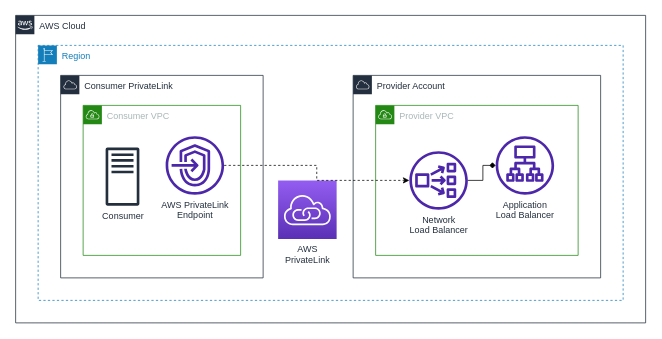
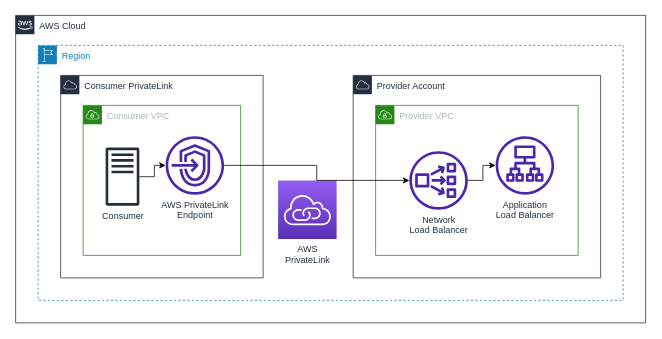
  <mxCell id="0" />
  <mxCell id="1" parent="0" />
  <mxCell id="2" value="AWS Cloud" style="points=[[0,0],[0.25,0],[0.5,0],[0.75,0],[1,0],[1,0.25],[1,0.5],[1,0.75],[1,1],[0.75,1],[0.5,1],[0.25,1],[0,1],[0,0.75],[0,0.5],[0,0.25]];outlineConnect=0;gradientColor=none;html=1;whiteSpace=wrap;fontSize=12;fontStyle=0;container=1;pointerEvents=0;collapsible=0;recursiveResize=0;shape=mxgraph.aws4.group;grIcon=mxgraph.aws4.group_aws_cloud_alt;strokeColor=#232F3E;fillColor=none;verticalAlign=top;align=left;spacingLeft=30;fontColor=#232F3E;dashed=0;" parent="1" vertex="1"><mxGeometry x="20" y="20" width="840" height="410" as="geometry" /></mxCell>
  <mxCell id="3" value="Region" style="points=[[0,0],[0.25,0],[0.5,0],[0.75,0],[1,0],[1,0.25],[1,0.5],[1,0.75],[1,1],[0.75,1],[0.5,1],[0.25,1],[0,1],[0,0.75],[0,0.5],[0,0.25]];outlineConnect=0;gradientColor=none;html=1;whiteSpace=wrap;fontSize=12;fontStyle=0;container=1;pointerEvents=0;collapsible=0;recursiveResize=0;shape=mxgraph.aws4.group;grIcon=mxgraph.aws4.group_region;strokeColor=#147EBA;fillColor=none;verticalAlign=top;align=left;spacingLeft=30;fontColor=#147EBA;dashed=1;" parent="2" vertex="1"><mxGeometry x="30" y="40" width="780" height="340" as="geometry" /></mxCell>
  <mxCell id="4" value="Provider Account" style="points=[[0,0],[0.25,0],[0.5,0],[0.75,0],[1,0],[1,0.25],[1,0.5],[1,0.75],[1,1],[0.75,1],[0.5,1],[0.25,1],[0,1],[0,0.75],[0,0.5],[0,0.25]];outlineConnect=0;gradientColor=none;html=1;whiteSpace=wrap;fontSize=12;fontStyle=0;container=1;pointerEvents=0;collapsible=0;recursiveResize=0;shape=mxgraph.aws4.group;grIcon=mxgraph.aws4.group_aws_cloud;strokeColor=#232F3E;fillColor=none;verticalAlign=top;align=left;spacingLeft=30;fontColor=#232F3E;dashed=0;" parent="3" vertex="1"><mxGeometry x="420" y="40" width="330" height="270" as="geometry" /></mxCell>
  <mxCell id="5" value="Provider VPC" style="points=[[0,0],[0.25,0],[0.5,0],[0.75,0],[1,0],[1,0.25],[1,0.5],[1,0.75],[1,1],[0.75,1],[0.5,1],[0.25,1],[0,1],[0,0.75],[0,0.5],[0,0.25]];outlineConnect=0;gradientColor=none;html=1;whiteSpace=wrap;fontSize=12;fontStyle=0;container=1;pointerEvents=0;collapsible=0;recursiveResize=0;shape=mxgraph.aws4.group;grIcon=mxgraph.aws4.group_vpc;strokeColor=#248814;fillColor=none;verticalAlign=top;align=left;spacingLeft=30;fontColor=#AAB7B8;dashed=0;" parent="4" vertex="1"><mxGeometry x="30" y="40" width="270" height="200" as="geometry" /></mxCell>
  <mxCell id="6" value="Network&lt;br&gt;Load Balancer" style="sketch=0;outlineConnect=0;fontColor=#232F3E;gradientColor=none;fillColor=#4D27AA;strokeColor=none;dashed=0;verticalLabelPosition=bottom;verticalAlign=top;align=center;html=1;fontSize=12;fontStyle=0;aspect=fixed;pointerEvents=1;shape=mxgraph.aws4.network_load_balancer;" parent="5" vertex="1"><mxGeometry x="45" y="61" width="78" height="78" as="geometry" /></mxCell>
  <mxCell id="7" value="Application&lt;br&gt;Load Balancer" style="sketch=0;outlineConnect=0;fontColor=#232F3E;gradientColor=none;fillColor=#4D27AA;strokeColor=none;dashed=0;verticalLabelPosition=bottom;verticalAlign=top;align=center;html=1;fontSize=12;fontStyle=0;aspect=fixed;pointerEvents=1;shape=mxgraph.aws4.application_load_balancer;" parent="5" vertex="1"><mxGeometry x="160" y="41" width="78" height="78" as="geometry" /></mxCell>
- <mxCell id="8" value="" style="edgeStyle=orthogonalEdgeStyle;rounded=0;orthogonalLoop=1;jettySize=auto;html=1;endArrow=diamond;" parent="5" source="6" target="7" edge="1"><mxGeometry relative="1" as="geometry" /></mxCell>
+ <mxCell id="8" value="" style="edgeStyle=orthogonalEdgeStyle;rounded=0;orthogonalLoop=1;jettySize=auto;html=1;" parent="5" source="6" target="7" edge="1"><mxGeometry relative="1" as="geometry" /></mxCell>
  <mxCell id="9" value="Consumer PrivateLink" style="points=[[0,0],[0.25,0],[0.5,0],[0.75,0],[1,0],[1,0.25],[1,0.5],[1,0.75],[1,1],[0.75,1],[0.5,1],[0.25,1],[0,1],[0,0.75],[0,0.5],[0,0.25]];outlineConnect=0;gradientColor=none;html=1;whiteSpace=wrap;fontSize=12;fontStyle=0;container=1;pointerEvents=0;collapsible=0;recursiveResize=0;shape=mxgraph.aws4.group;grIcon=mxgraph.aws4.group_aws_cloud;strokeColor=#232F3E;fillColor=none;verticalAlign=top;align=left;spacingLeft=30;fontColor=#232F3E;dashed=0;" parent="3" vertex="1"><mxGeometry x="30" y="40" width="270" height="270" as="geometry" /></mxCell>
  <mxCell id="10" value="Consumer VPC" style="points=[[0,0],[0.25,0],[0.5,0],[0.75,0],[1,0],[1,0.25],[1,0.5],[1,0.75],[1,1],[0.75,1],[0.5,1],[0.25,1],[0,1],[0,0.75],[0,0.5],[0,0.25]];outlineConnect=0;gradientColor=none;html=1;whiteSpace=wrap;fontSize=12;fontStyle=0;container=1;pointerEvents=0;collapsible=0;recursiveResize=0;shape=mxgraph.aws4.group;grIcon=mxgraph.aws4.group_vpc;strokeColor=#248814;fillColor=none;verticalAlign=top;align=left;spacingLeft=30;fontColor=#AAB7B8;dashed=0;" parent="9" vertex="1"><mxGeometry x="30" y="40" width="210" height="200" as="geometry" /></mxCell>
  <mxCell id="11" value="Consumer" style="sketch=0;outlineConnect=0;fontColor=#232F3E;gradientColor=none;fillColor=#232F3D;strokeColor=none;dashed=0;verticalLabelPosition=bottom;verticalAlign=top;align=center;html=1;fontSize=12;fontStyle=0;aspect=fixed;pointerEvents=1;shape=mxgraph.aws4.traditional_server;" parent="10" vertex="1"><mxGeometry x="30" y="56" width="45" height="78" as="geometry" /></mxCell>
+ <mxCell id="12" value="" style="edgeStyle=orthogonalEdgeStyle;rounded=0;orthogonalLoop=1;jettySize=auto;html=1;" parent="10" source="11" target="13" edge="1"><mxGeometry relative="1" as="geometry"><mxPoint x="110.001" y="80" as="targetPoint" /></mxGeometry></mxCell>
  <mxCell id="13" value="AWS PrivateLink&lt;br&gt;Endpoint" style="sketch=0;outlineConnect=0;fontColor=#232F3E;gradientColor=none;fillColor=#4D27AA;strokeColor=none;dashed=0;verticalLabelPosition=bottom;verticalAlign=top;align=center;html=1;fontSize=12;fontStyle=0;aspect=fixed;pointerEvents=1;shape=mxgraph.aws4.endpoints;" vertex="1" parent="10"><mxGeometry x="110" y="41" width="78" height="78" as="geometry" /></mxCell>
  <mxCell id="14" value="AWS&lt;br&gt;PrivateLink" style="sketch=0;points=[[0,0,0],[0.25,0,0],[0.5,0,0],[0.75,0,0],[1,0,0],[0,1,0],[0.25,1,0],[0.5,1,0],[0.75,1,0],[1,1,0],[0,0.25,0],[0,0.5,0],[0,0.75,0],[1,0.25,0],[1,0.5,0],[1,0.75,0]];outlineConnect=0;fontColor=#232F3E;gradientColor=#945DF2;gradientDirection=north;fillColor=#5A30B5;strokeColor=#ffffff;dashed=0;verticalLabelPosition=bottom;verticalAlign=top;align=center;html=1;fontSize=12;fontStyle=0;aspect=fixed;shape=mxgraph.aws4.resourceIcon;resIcon=mxgraph.aws4.vpc_privatelink;" parent="3" vertex="1"><mxGeometry x="320" y="180" width="78" height="78" as="geometry" /></mxCell>
- <mxCell id="15" value="" style="edgeStyle=orthogonalEdgeStyle;rounded=0;orthogonalLoop=1;jettySize=auto;html=1;dashed=1;" parent="3" source="13" target="6" edge="1"><mxGeometry relative="1" as="geometry"><mxPoint x="328.001" y="160" as="targetPoint" /><mxPoint x="247.999" y="160" as="sourcePoint" /></mxGeometry></mxCell>
+ <mxCell id="15" value="" style="edgeStyle=orthogonalEdgeStyle;rounded=0;orthogonalLoop=1;jettySize=auto;html=1;" parent="3" source="13" target="6" edge="1"><mxGeometry relative="1" as="geometry"><mxPoint x="328.001" y="160" as="targetPoint" /><mxPoint x="247.999" y="160" as="sourcePoint" /></mxGeometry></mxCell>
